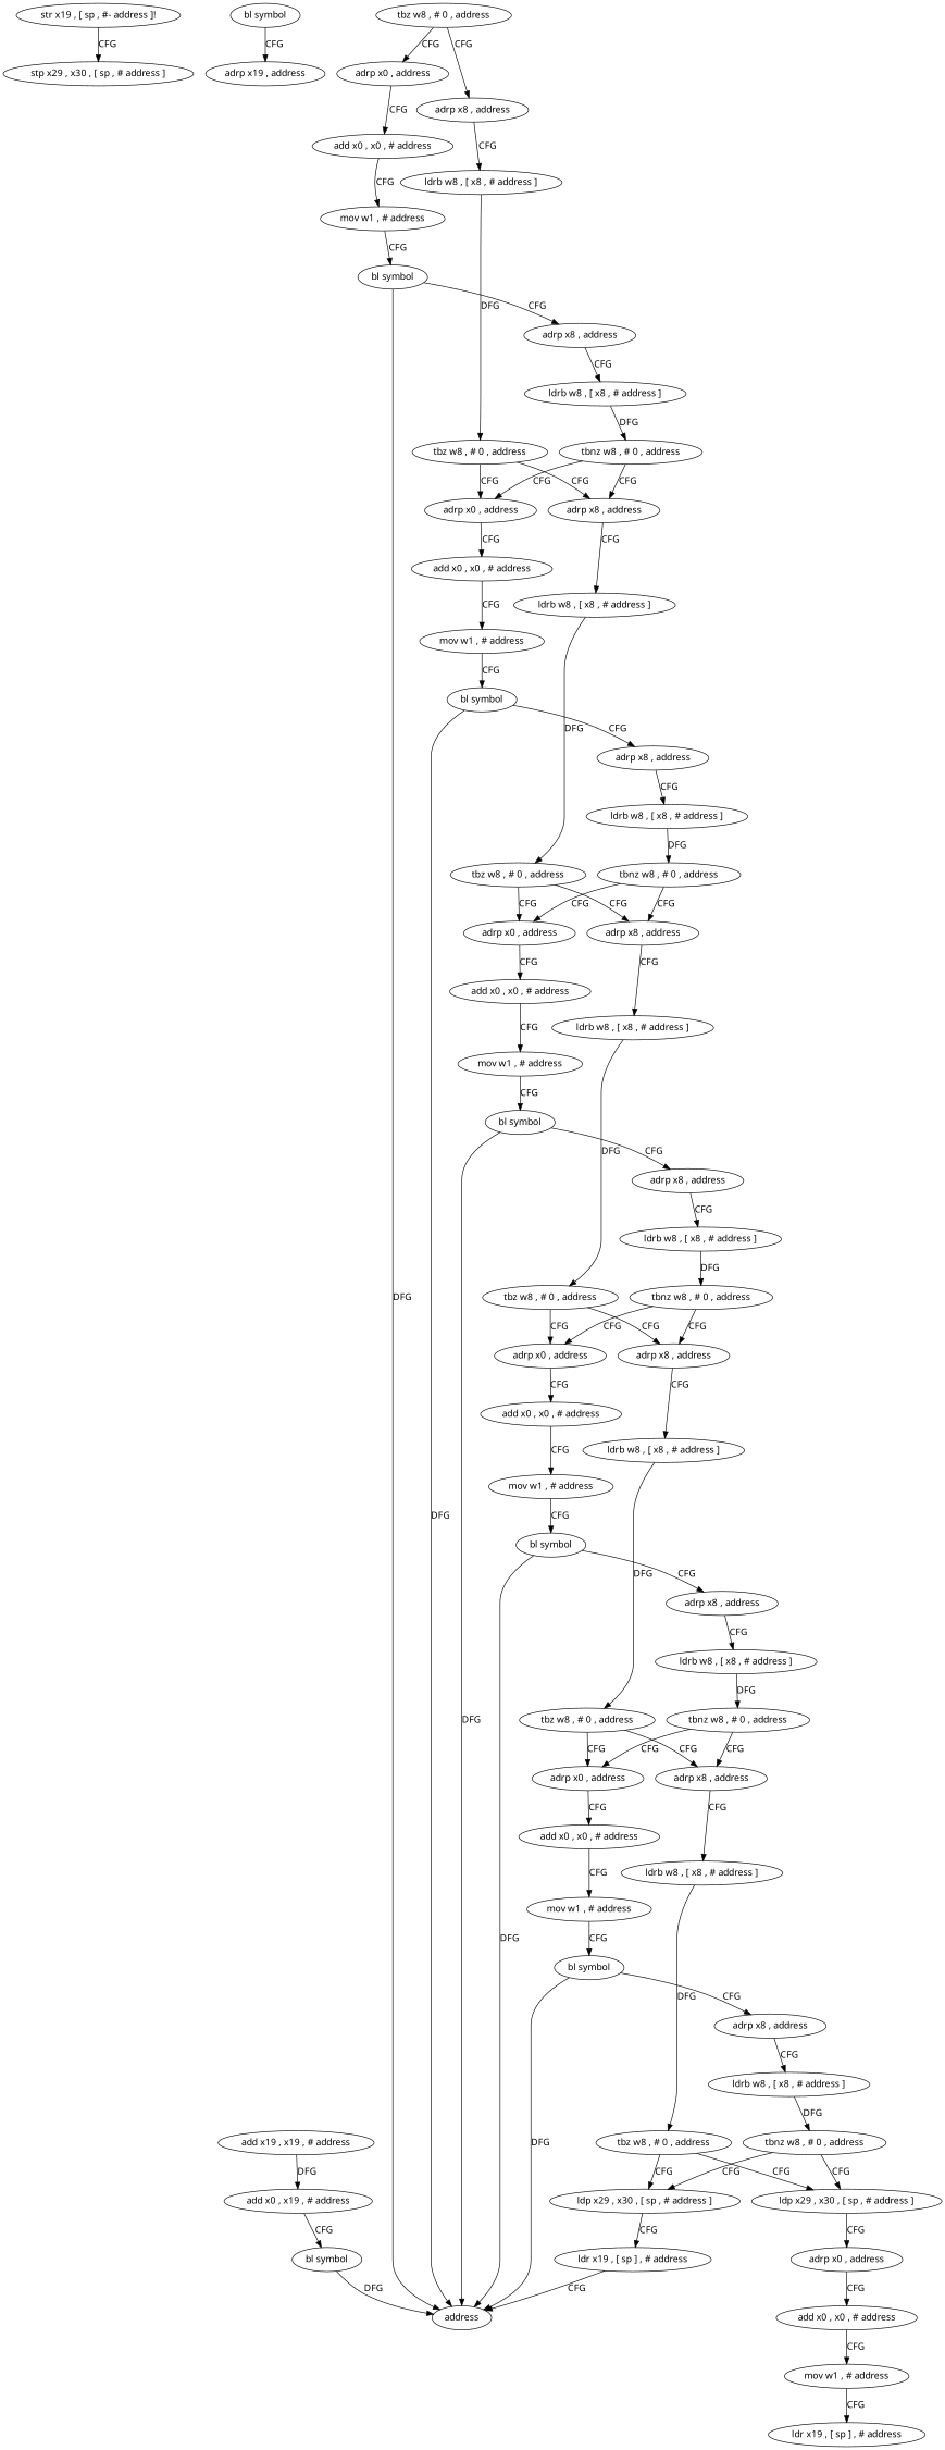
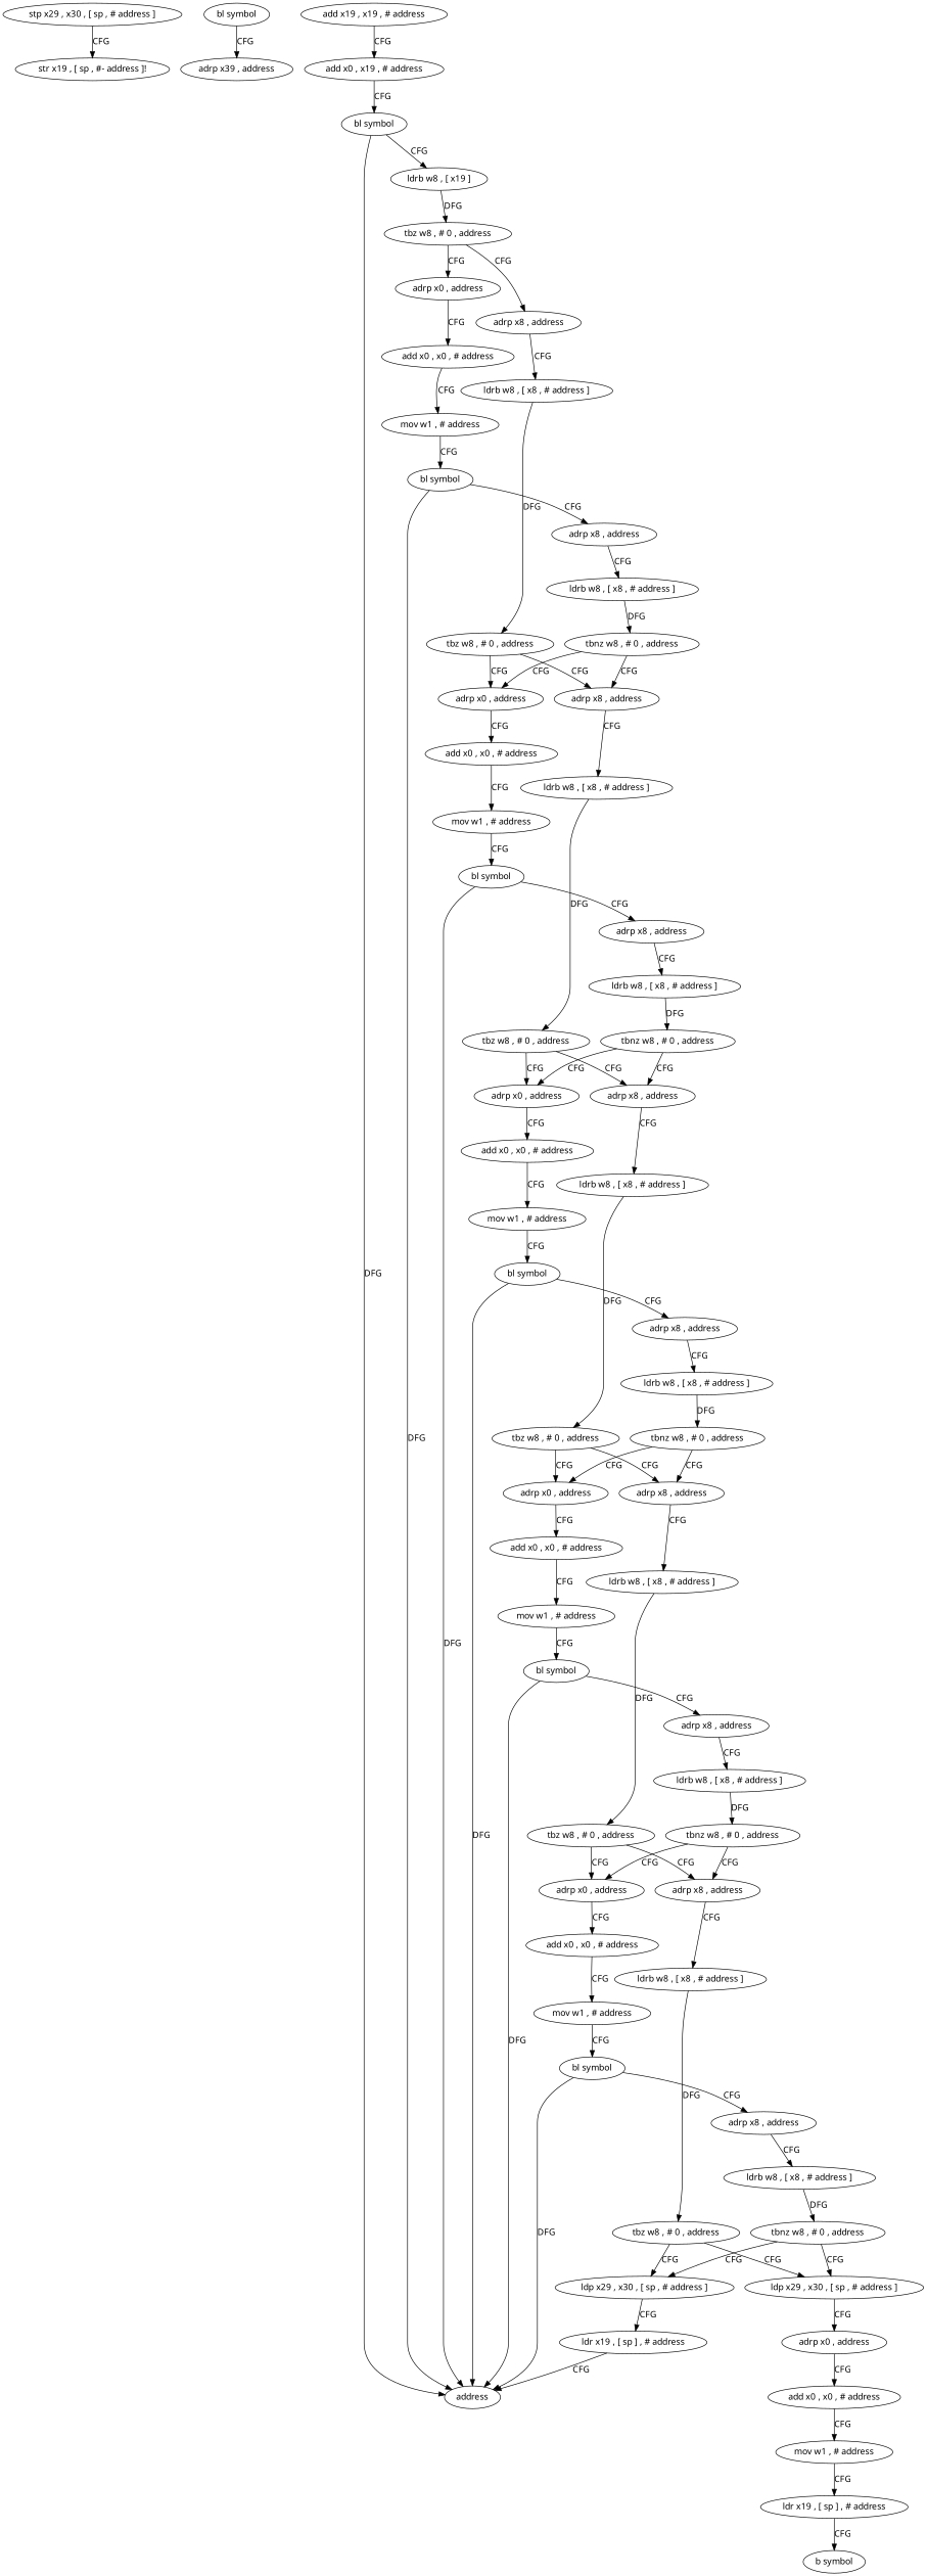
  digraph {
    fontname="Noto Sans"
    node [fontname="Noto Sans"]
    edge [fontname="Noto Sans"]
    n1 [label="str x19 , [ sp , #- address ]!"]
    n2 [label="stp x29 , x30 , [ sp , # address ]"]
    n3 [label="bl symbol"]
-   n4 [label="adrp x19 , address"]
+   n4 [label="adrp x39 , address"]
    n5 [label="add x19 , x19 , # address"]
    n6 [label="add x0 , x19 , # address"]
    n7 [label="bl symbol"]
+   n8 [label="ldrb w8 , [ x19 ]"]
    n9 [label=address]
    n10 [label="tbz w8 , # 0 , address"]
    n11 [label="adrp x0 , address"]
    n12 [label="adrp x8 , address"]
    n13 [label="add x0 , x0 , # address"]
    n14 [label="ldrb w8 , [ x8 , # address ]"]
    n15 [label="mov w1 , # address"]
    n16 [label="tbz w8 , # 0 , address"]
    n17 [label="bl symbol"]
    n18 [label="adrp x8 , address"]
    n19 [label="ldrb w8 , [ x8 , # address ]"]
    n20 [label="tbnz w8 , # 0 , address"]
    n21 [label="adrp x8 , address"]
    n22 [label="adrp x0 , address"]
    n23 [label="ldrb w8 , [ x8 , # address ]"]
    n24 [label="add x0 , x0 , # address"]
    n25 [label="tbz w8 , # 0 , address"]
    n26 [label="mov w1 , # address"]
    n27 [label="adrp x0 , address"]
    n28 [label="adrp x8 , address"]
    n29 [label="add x0 , x0 , # address"]
    n30 [label="ldrb w8 , [ x8 , # address ]"]
    n31 [label="mov w1 , # address"]
    n32 [label="tbz w8 , # 0 , address"]
    n33 [label="bl symbol"]
    n34 [label="adrp x8 , address"]
    n35 [label="ldrb w8 , [ x8 , # address ]"]
    n36 [label="tbnz w8 , # 0 , address"]
    n37 [label="bl symbol"]
    n38 [label="adrp x8 , address"]
    n39 [label="ldrb w8 , [ x8 , # address ]"]
    n40 [label="tbnz w8 , # 0 , address"]
    n41 [label="adrp x8 , address"]
    n42 [label="adrp x0 , address"]
    n43 [label="ldrb w8 , [ x8 , # address ]"]
    n44 [label="add x0 , x0 , # address"]
    n45 [label="tbz w8 , # 0 , address"]
    n46 [label="mov w1 , # address"]
    n47 [label="adrp x0 , address"]
    n48 [label="adrp x8 , address"]
    n49 [label="add x0 , x0 , # address"]
    n50 [label="ldrb w8 , [ x8 , # address ]"]
    n51 [label="mov w1 , # address"]
    n52 [label="tbz w8 , # 0 , address"]
    n53 [label="bl symbol"]
    n54 [label="adrp x8 , address"]
    n55 [label="ldrb w8 , [ x8 , # address ]"]
    n56 [label="tbnz w8 , # 0 , address"]
    n57 [label="bl symbol"]
    n58 [label="adrp x8 , address"]
    n59 [label="ldrb w8 , [ x8 , # address ]"]
    n60 [label="tbnz w8 , # 0 , address"]
    n61 [label="ldp x29 , x30 , [ sp , # address ]"]
    n62 [label="ldp x29 , x30 , [ sp , # address ]"]
    n63 [label="ldr x19 , [ sp ] , # address"]
    n64 [label="adrp x0 , address"]
    n65 [label="add x0 , x0 , # address"]
    n66 [label="mov w1 , # address"]
    n67 [label="ldr x19 , [ sp ] , # address"]
-   n1 -> n2 [label=CFG]
+   n68 [label="b symbol"]
+   n2 -> n1 [label=CFG]
    n3 -> n4 [label=CFG]
-   n5 -> n6 [label=DFG]
+   n5 -> n6 [label=CFG]
    n6 -> n7 [label=CFG]
+   n7 -> n8 [label=CFG]
    n7 -> n9 [label=DFG]
+   n8 -> n10 [label=DFG]
    n10 -> n11 [label=CFG]
    n10 -> n12 [label=CFG]
    n11 -> n13 [label=CFG]
    n12 -> n14 [label=CFG]
    n13 -> n15 [label=CFG]
    n14 -> n16 [label=DFG]
    n15 -> n17 [label=CFG]
    n16 -> n21 [label=CFG]
    n16 -> n22 [label=CFG]
    n17 -> n9 [label=DFG]
    n17 -> n18 [label=CFG]
    n18 -> n19 [label=CFG]
    n19 -> n20 [label=DFG]
    n20 -> n21 [label=CFG]
    n20 -> n22 [label=CFG]
    n21 -> n23 [label=CFG]
    n22 -> n24 [label=CFG]
    n23 -> n25 [label=DFG]
    n24 -> n26 [label=CFG]
    n25 -> n27 [label=CFG]
    n25 -> n28 [label=CFG]
    n26 -> n33 [label=CFG]
    n27 -> n29 [label=CFG]
    n28 -> n30 [label=CFG]
    n29 -> n31 [label=CFG]
    n30 -> n32 [label=DFG]
    n31 -> n37 [label=CFG]
    n32 -> n41 [label=CFG]
    n32 -> n42 [label=CFG]
    n33 -> n9 [label=DFG]
    n33 -> n34 [label=CFG]
    n34 -> n35 [label=CFG]
    n35 -> n36 [label=DFG]
    n36 -> n27 [label=CFG]
    n36 -> n28 [label=CFG]
    n37 -> n9 [label=DFG]
    n37 -> n38 [label=CFG]
    n38 -> n39 [label=CFG]
    n39 -> n40 [label=DFG]
    n40 -> n41 [label=CFG]
    n40 -> n42 [label=CFG]
    n41 -> n43 [label=CFG]
    n42 -> n44 [label=CFG]
    n43 -> n45 [label=DFG]
    n44 -> n46 [label=CFG]
    n45 -> n47 [label=CFG]
    n45 -> n48 [label=CFG]
    n46 -> n53 [label=CFG]
    n47 -> n49 [label=CFG]
    n48 -> n50 [label=CFG]
    n49 -> n51 [label=CFG]
    n50 -> n52 [label=DFG]
    n51 -> n57 [label=CFG]
    n52 -> n61 [label=CFG]
    n52 -> n62 [label=CFG]
    n53 -> n9 [label=DFG]
    n53 -> n54 [label=CFG]
    n54 -> n55 [label=CFG]
    n55 -> n56 [label=DFG]
    n56 -> n47 [label=CFG]
    n56 -> n48 [label=CFG]
    n57 -> n9 [label=DFG]
    n57 -> n58 [label=CFG]
    n58 -> n59 [label=CFG]
    n59 -> n60 [label=DFG]
    n60 -> n61 [label=CFG]
    n60 -> n62 [label=CFG]
    n61 -> n63 [label=CFG]
    n62 -> n64 [label=CFG]
    n63 -> n9 [label=CFG]
    n64 -> n65 [label=CFG]
    n65 -> n66 [label=CFG]
    n66 -> n67 [label=CFG]
+   n67 -> n68 [label=CFG]
  }
